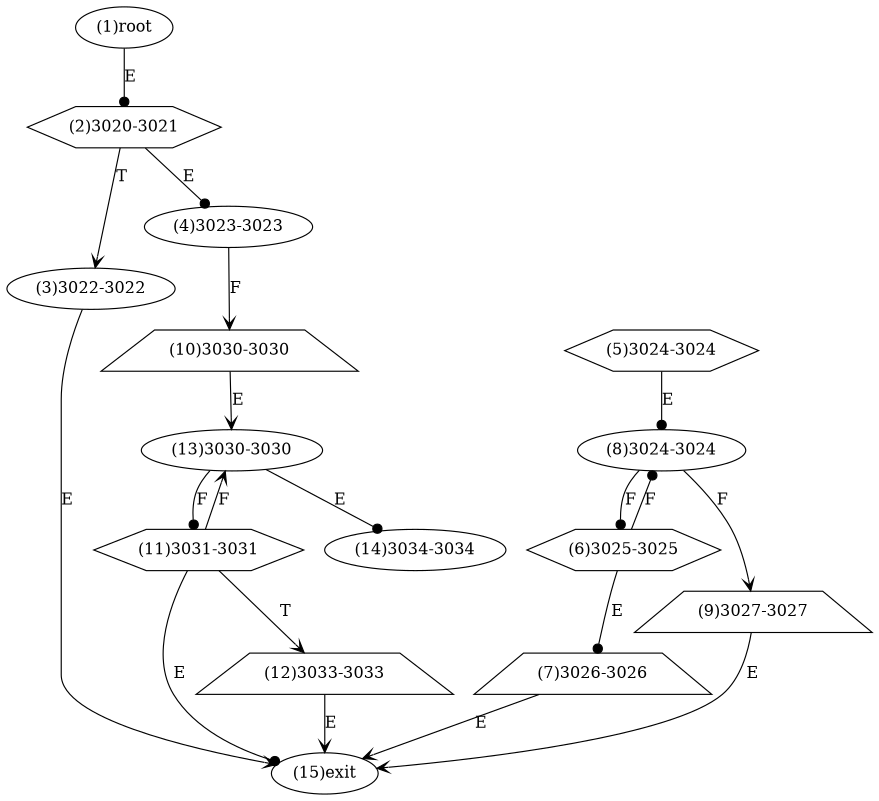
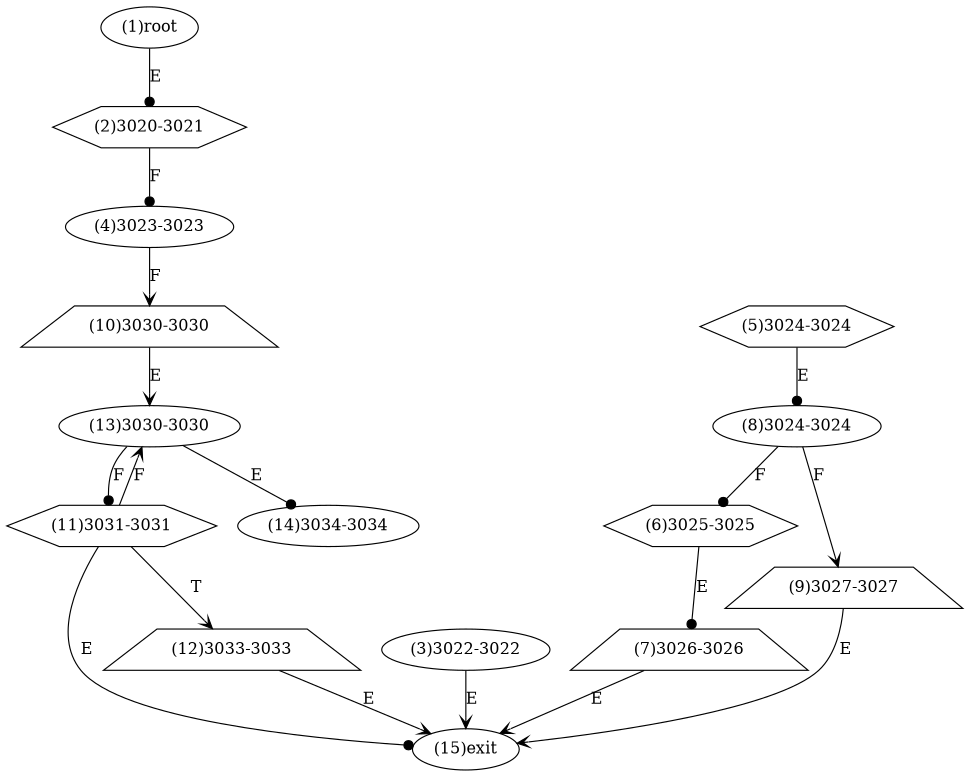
  digraph {
    node [shape=ellipse]
    edge [arrowhead=vee]
    n1 [label="(1)root"]
    n2 [label="(2)3020-3021" shape=hexagon]
    n3 [label="(3)3022-3022"]
    n4 [label="(4)3023-3023"]
    n5 [label="(15)exit"]
    n6 [label="(10)3030-3030" shape=trapezium]
    n7 [label="(5)3024-3024" shape=hexagon]
    n8 [label="(8)3024-3024"]
    n9 [label="(13)3030-3030"]
    n10 [label="(6)3025-3025" shape=hexagon]
    n11 [label="(9)3027-3027" shape=trapezium]
    n12 [label="(7)3026-3026" shape=trapezium]
    n13 [label="(11)3031-3031" shape=hexagon]
    n14 [label="(14)3034-3034"]
    n15 [label="(12)3033-3033" shape=trapezium]
    n1 -> n2 [arrowhead=dot label=E]
-   n2 -> n3 [label=T]
-   n2 -> n4 [arrowhead=dot label=E]
+   n2 -> n4 [arrowhead=dot label=F]
    n3 -> n5 [label=E]
    n4 -> n6 [label=F]
    n6 -> n9 [label=E]
    n7 -> n8 [arrowhead=dot label=E]
    n8 -> n10 [arrowhead=dot label=F]
    n8 -> n11 [label=F]
    n9 -> n13 [arrowhead=dot label=F]
    n9 -> n14 [arrowhead=dot label=E]
-   n10 -> n8 [arrowhead=dot label=F]
    n10 -> n12 [arrowhead=dot label=E]
    n11 -> n5 [label=E]
    n12 -> n5 [label=E]
    n13 -> n5 [arrowhead=dot label=E]
    n13 -> n9 [label=F]
    n13 -> n15 [label=T]
    n15 -> n5 [label=E]
  }
